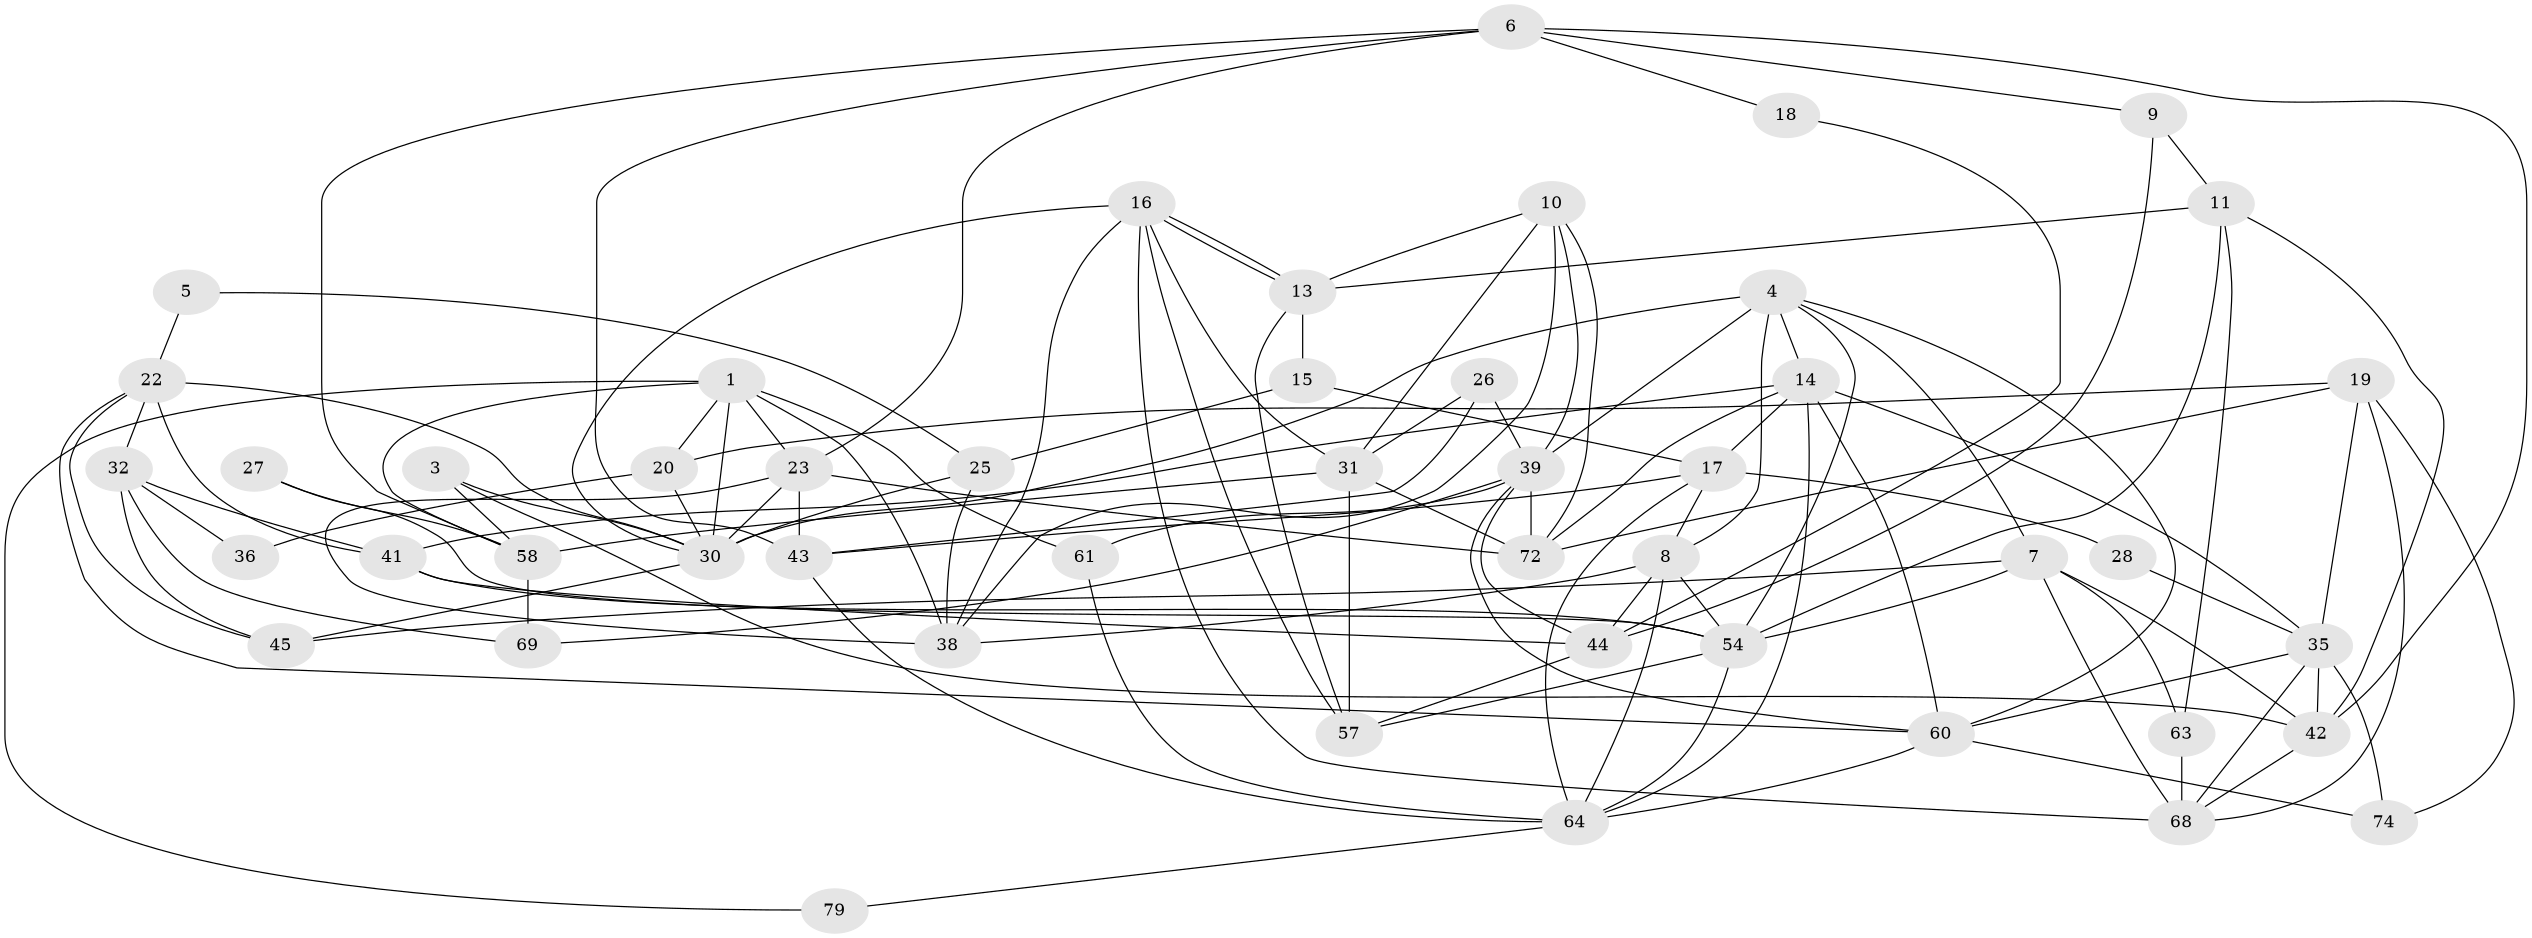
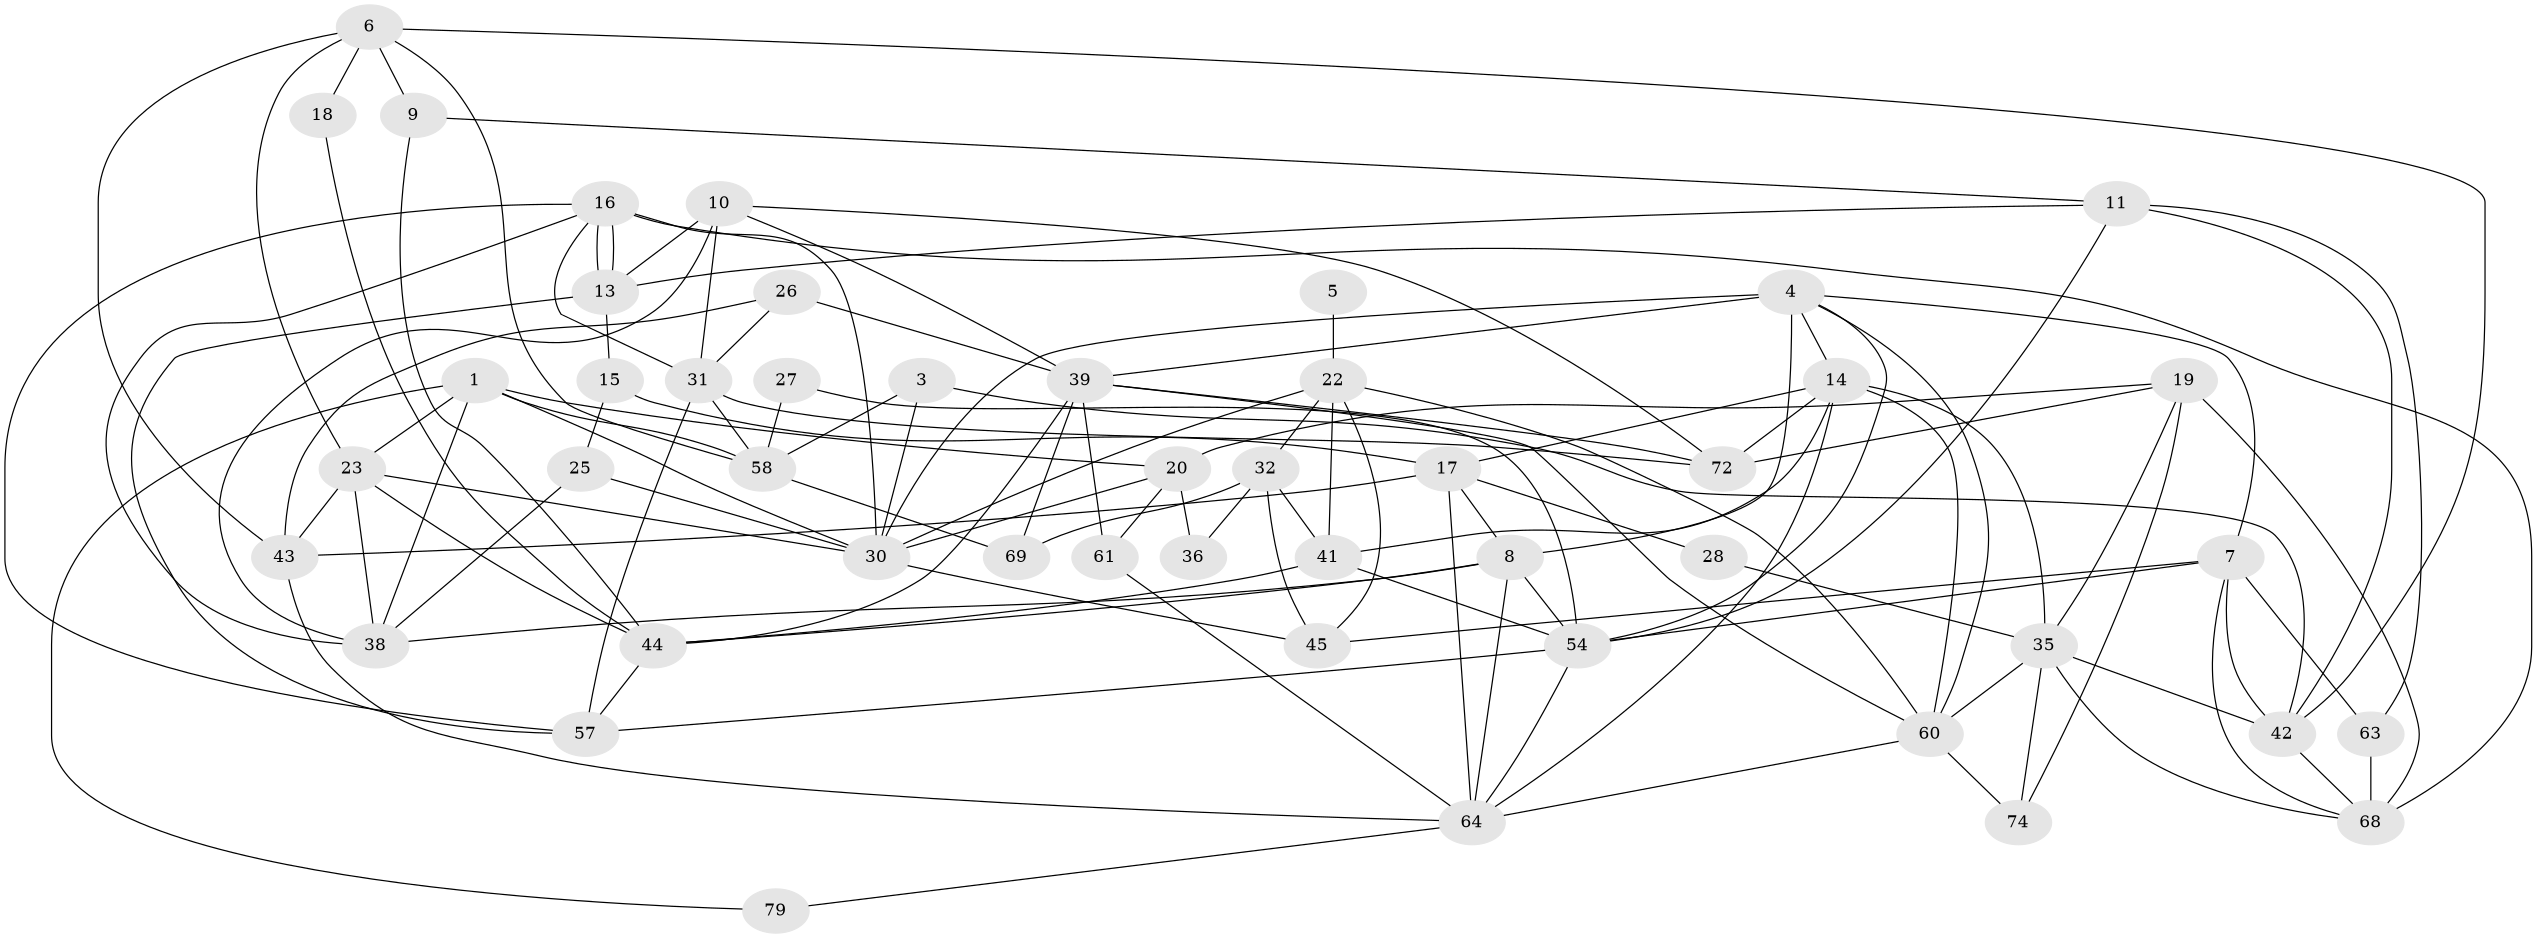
  graph {
    node [color=gray90 style=filled]
    1 [super="+2"]
    20
    23 [super="+70"]
    30 [super="+51"]
    38 [super="+73"]
    58 [super="+80"]
    61
    79
    36
    43
    72 [super="+75"]
    45
    69
    64 [super="+81"]
    3
    42 [super="+52"]
    68 [super="+71"]
    4 [super="+66"]
    7 [super="+37"]
    8 [super="+78"]
    14 [super="+21"]
    39 [super="+76"]
    54 [super="+77"]
    60 [super="+65"]
    22 [super="+29"]
    5
    25
    63 [super="+67"]
    44 [super="+55"]
    17 [super="+48"]
    35 [super="+59"]
    41 [super="+49"]
    57 [super="+62"]
    74
    32 [super="+53"]
    6 [super="+24"]
    9
    18
    11 [super="+56"]
    13 [super="+33"]
    10 [super="+16"]
    31 [super="+46"]
    15 [super="+40"]
    n44 [label=16 super="+47"]
    28
    19 [super="+34"]
    26 [super="+50"]
    27
    1 -- 20
    1 -- 23
    1 -- 30
    1 -- 38
    1 -- 58
-   1 -- 61
+   20 -- 61
    1 -- 79
    20 -- 30
    20 -- 36
    23 -- 30
    23 -- 38
    23 -- 43
-   23 -- 72 [weight=2]
+   23 -- 44 [weight=2]
    30 -- 45
    58 -- 69
    61 -- 64
    43 -- 64
    64 -- 79
    3 -- 30
    3 -- 58
    3 -- 42
    42 -- 68
    4 -- 30
    4 -- 7
    4 -- 8
    4 -- 14
    4 -- 39 [weight=2]
    4 -- 54
    4 -- 60
    7 -- 45
    7 -- 42
    7 -- 68
    7 -- 54
    7 -- 63
    8 -- 38
    8 -- 64
    8 -- 54
    8 -- 44
    14 -- 72
    14 -- 64
    14 -- 60
    14 -- 17
    14 -- 35
    14 -- 41
    39 -- 61
    39 -- 72
    39 -- 69
    39 -- 60
    39 -- 44
    54 -- 64
    54 -- 57
    60 -- 64
    60 -- 74
    22 -- 30
    22 -- 45
    22 -- 60
    22 -- 41
    22 -- 32
    5 -- 22
-   5 -- 25
    25 -- 30
    25 -- 38
    63 -- 68 [weight=2]
    44 -- 57
    17 -- 43
    17 -- 64
    17 -- 8
    17 -- 28
    35 -- 42
    35 -- 68
    35 -- 60
    35 -- 74
    41 -- 54
    41 -- 44
    32 -- 36
    32 -- 45
    32 -- 69
    32 -- 41
    6 -- 23
    6 -- 58
    6 -- 43
    6 -- 42
    6 -- 9
    6 -- 18
    9 -- 44
    9 -- 11
    18 -- 44
    11 -- 42
    11 -- 54 [weight=2]
    11 -- 63
    11 -- 13 [weight=2]
    13 -- 57
    13 -- 15
    10 -- 38
    10 -- 72
    10 -- 39
    10 -- 13
    10 -- 31
    31 -- 58
    31 -- 72
    31 -- 57
    15 -- 25
    15 -- 17
    n44 -- 30
    n44 -- 38
    n44 -- 68
    n44 -- 57
    n44 -- 13
    n44 -- 13
    n44 -- 31
    28 -- 35
    19 -- 20
    19 -- 72
    19 -- 68
    19 -- 35
    19 -- 74
    26 -- 43
    26 -- 39 [weight=2]
    26 -- 31
    27 -- 58
    27 -- 54
  }
